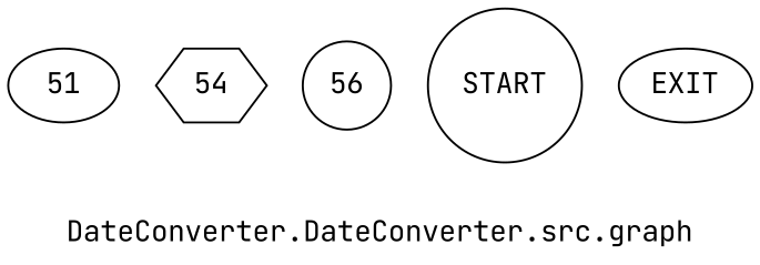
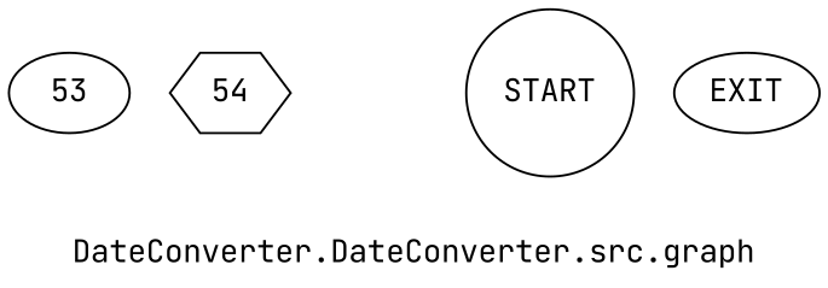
  digraph {
    label="DateConverter.DateConverter.src.graph"
    fontname="JetBrains Mono"
    node [shape=ellipse fontname="JetBrains Mono"]
-   n1 [label=51]
+   n1 [label=53]
    n2 [label=54 shape=hexagon]
-   n3 [label=56 shape=circle]
    n4 [label=START shape=circle]
    n5 [label=EXIT]
  }
